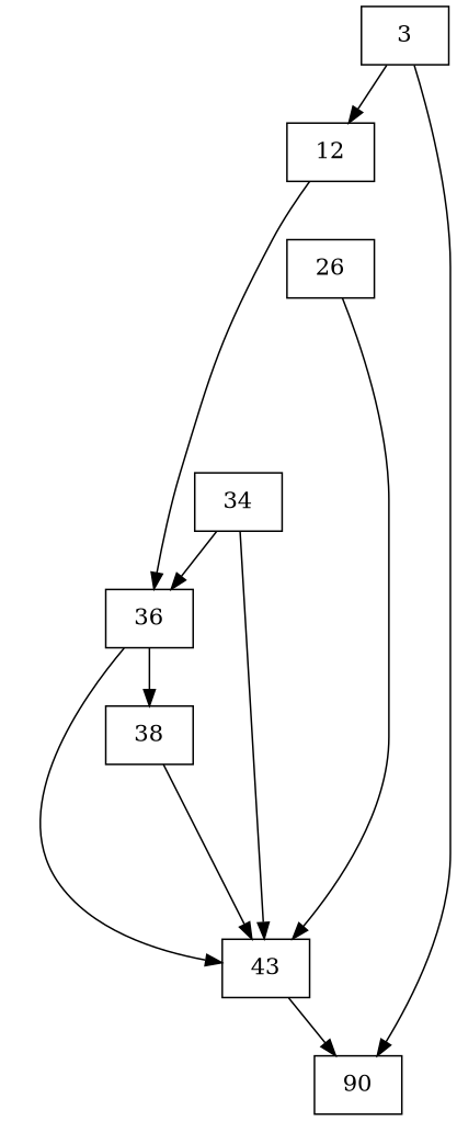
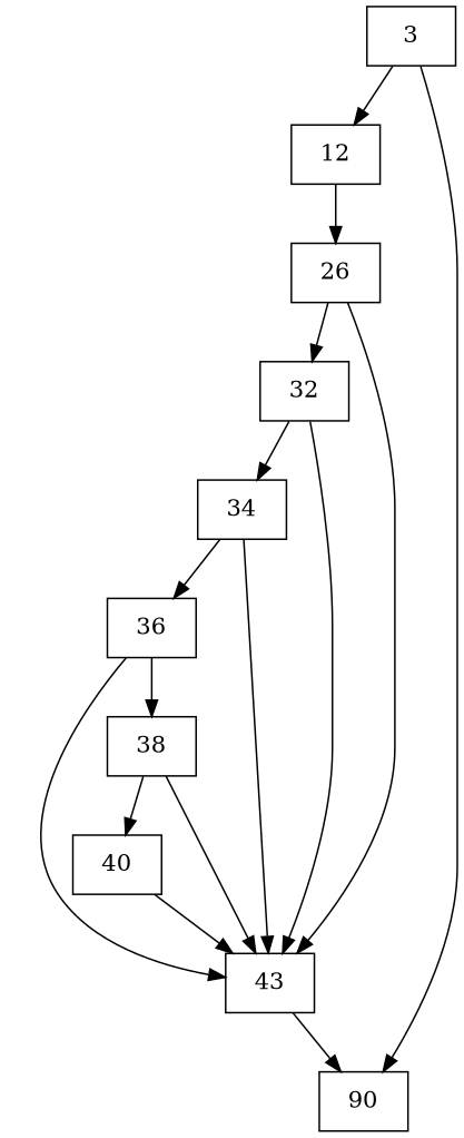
  digraph {
    node [shape=rectangle]
    n1 [label=3]
    n2 [label=12]
    n3 [label=90]
    n4 [label=26]
+   n5 [label=32]
    n6 [label=43]
    n7 [label=34]
    n8 [label=36]
    n9 [label=38]
+   n10 [label=40]
    n1 -> n2
    n1 -> n3
-   n2 -> n8
+   n2 -> n4
+   n4 -> n5
    n4 -> n6
+   n5 -> n6
+   n5 -> n7
    n6 -> n3
    n7 -> n6
    n7 -> n8
    n8 -> n6
    n8 -> n9
    n9 -> n6
+   n9 -> n10
+   n10 -> n6
  }
